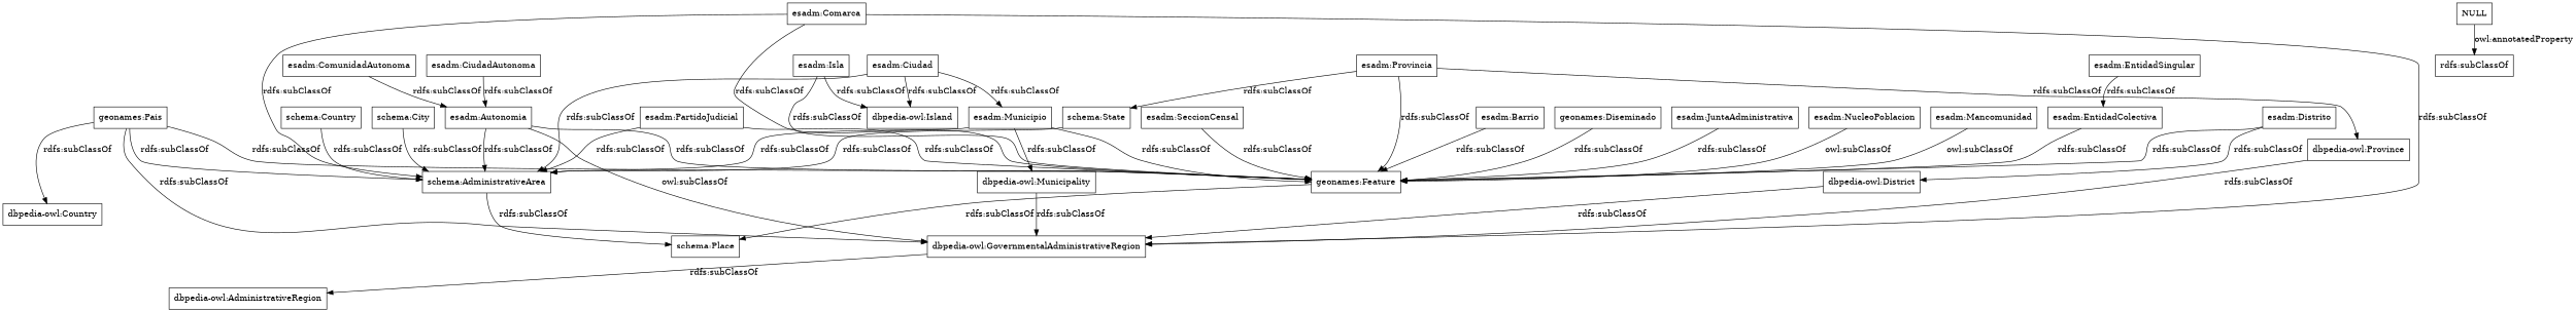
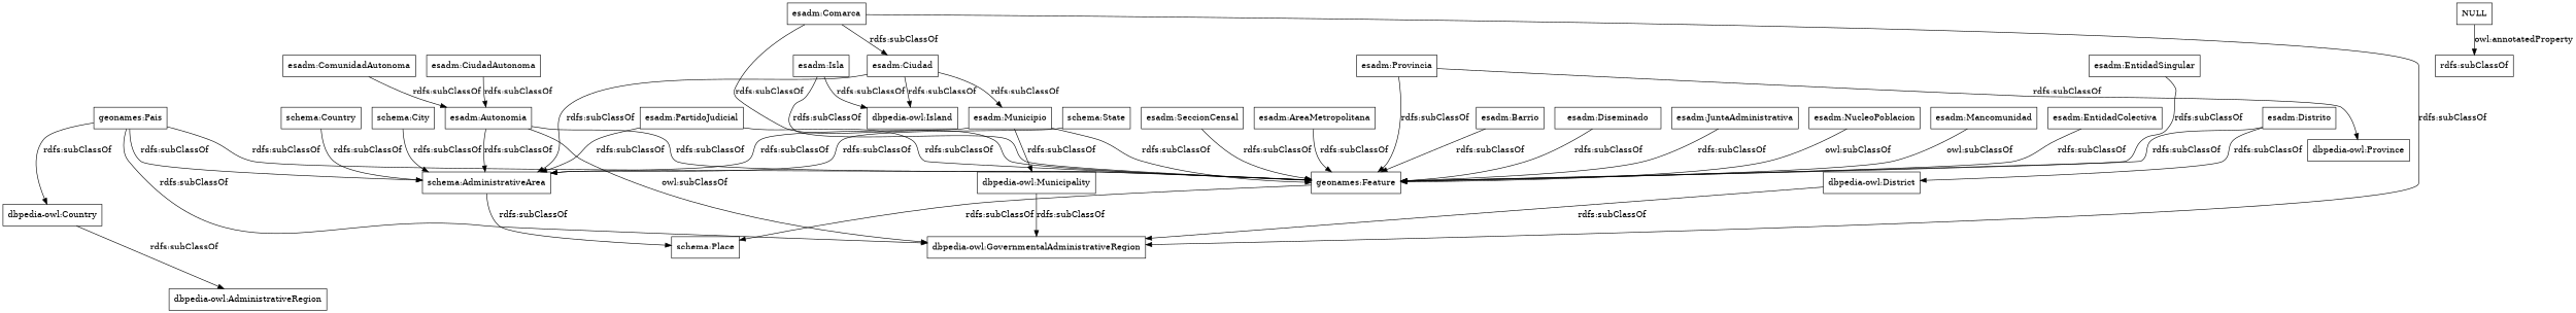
  digraph {
    rankdir=TB
    node [color=black shape=rectangle]
    "esadm:Mancomunidad"
    "geonames:Feature"
    "schema:Place"
    "esadm:Comarca"
    "schema:AdministrativeArea"
    "dbpedia-owl:GovernmentalAdministrativeRegion"
    "dbpedia-owl:AdministrativeRegion"
    "esadm:Isla"
    "dbpedia-owl:Island"
    "schema:State"
    "dbpedia-owl:Province"
    "schema:Country"
    "esadm:EntidadSingular"
    "esadm:Municipio"
    "dbpedia-owl:Municipality"
    n16 [label="geonames:Pais"]
    "dbpedia-owl:Country"
    "esadm:CiudadAutonoma"
    "esadm:Autonomia"
    "esadm:Barrio"
-   "esadm:Diseminado" [label="geonames:Diseminado"]
+   "esadm:Diseminado"
    "esadm:JuntaAdministrativa"
    "schema:City"
    "esadm:NucleoPoblacion"
    "esadm:Provincia"
    "esadm:EntidadColectiva"
    "esadm:PartidoJudicial"
    "esadm:ComunidadAutonoma"
    "esadm:Ciudad"
    "dbpedia-owl:District"
    "esadm:Distrito"
    "esadm:SeccionCensal"
+   "esadm:AreaMetropolitana"
    NULL
    "rdfs:subClassOf"
    "esadm:Mancomunidad" -> "geonames:Feature" [label="owl:subClassOf"]
    "geonames:Feature" -> "schema:Place" [label="rdfs:subClassOf"]
    "esadm:Comarca" -> "geonames:Feature" [label="rdfs:subClassOf"]
-   "esadm:Comarca" -> "schema:AdministrativeArea" [label="rdfs:subClassOf"]
+   "esadm:Comarca" -> "esadm:Ciudad" [label="rdfs:subClassOf"]
    "esadm:Comarca" -> "dbpedia-owl:GovernmentalAdministrativeRegion" [label="rdfs:subClassOf"]
    "schema:AdministrativeArea" -> "schema:Place" [label="rdfs:subClassOf"]
-   "dbpedia-owl:GovernmentalAdministrativeRegion" -> "dbpedia-owl:AdministrativeRegion" [label="rdfs:subClassOf"]
+   "dbpedia-owl:Country" -> "dbpedia-owl:AdministrativeRegion" [label="rdfs:subClassOf"]
    "esadm:Isla" -> "geonames:Feature" [label="rdfs:subClassOf"]
    "esadm:Isla" -> "dbpedia-owl:Island" [label="rdfs:subClassOf"]
    "schema:State" -> "schema:AdministrativeArea" [label="rdfs:subClassOf"]
-   "dbpedia-owl:Province" -> "dbpedia-owl:GovernmentalAdministrativeRegion" [label="rdfs:subClassOf"]
    "schema:Country" -> "schema:AdministrativeArea" [label="rdfs:subClassOf"]
-   "esadm:EntidadSingular" -> "esadm:EntidadColectiva" [label="rdfs:subClassOf"]
+   "esadm:EntidadSingular" -> "geonames:Feature" [label="rdfs:subClassOf"]
    "esadm:Municipio" -> "geonames:Feature" [label="rdfs:subClassOf"]
    "esadm:Municipio" -> "schema:AdministrativeArea" [label="rdfs:subClassOf"]
    "esadm:Municipio" -> "dbpedia-owl:Municipality" [label="rdfs:subClassOf"]
    "dbpedia-owl:Municipality" -> "dbpedia-owl:GovernmentalAdministrativeRegion" [label="rdfs:subClassOf"]
    n16 -> "geonames:Feature" [label="rdfs:subClassOf"]
    n16 -> "schema:AdministrativeArea" [label="rdfs:subClassOf"]
    n16 -> "dbpedia-owl:GovernmentalAdministrativeRegion" [label="rdfs:subClassOf"]
    n16 -> "dbpedia-owl:Country" [label="rdfs:subClassOf"]
    "esadm:CiudadAutonoma" -> "esadm:Autonomia" [label="rdfs:subClassOf"]
    "esadm:Autonomia" -> "geonames:Feature" [label="rdfs:subClassOf"]
    "esadm:Autonomia" -> "schema:AdministrativeArea" [label="rdfs:subClassOf"]
    "esadm:Autonomia" -> "dbpedia-owl:GovernmentalAdministrativeRegion" [label="owl:subClassOf"]
    "esadm:Barrio" -> "geonames:Feature" [label="rdfs:subClassOf"]
    "esadm:Diseminado" -> "geonames:Feature" [label="rdfs:subClassOf"]
    "esadm:JuntaAdministrativa" -> "geonames:Feature" [label="rdfs:subClassOf"]
    "schema:City" -> "schema:AdministrativeArea" [label="rdfs:subClassOf"]
    "esadm:NucleoPoblacion" -> "geonames:Feature" [label="owl:subClassOf"]
    "esadm:Provincia" -> "geonames:Feature" [label="rdfs:subClassOf"]
-   "esadm:Provincia" -> "schema:State" [label="rdfs:subClassOf"]
    "esadm:Provincia" -> "dbpedia-owl:Province" [label="rdfs:subClassOf"]
    "esadm:EntidadColectiva" -> "geonames:Feature" [label="rdfs:subClassOf"]
    "esadm:PartidoJudicial" -> "geonames:Feature" [label="rdfs:subClassOf"]
    "esadm:PartidoJudicial" -> "schema:AdministrativeArea" [label="rdfs:subClassOf"]
    "esadm:ComunidadAutonoma" -> "esadm:Autonomia" [label="rdfs:subClassOf"]
    "esadm:Ciudad" -> "schema:AdministrativeArea" [label="rdfs:subClassOf"]
    "esadm:Ciudad" -> "dbpedia-owl:Island" [label="rdfs:subClassOf"]
    "esadm:Ciudad" -> "esadm:Municipio" [label="rdfs:subClassOf"]
    "dbpedia-owl:District" -> "dbpedia-owl:GovernmentalAdministrativeRegion" [label="rdfs:subClassOf"]
    "esadm:Distrito" -> "geonames:Feature" [label="rdfs:subClassOf"]
    "esadm:Distrito" -> "dbpedia-owl:District" [label="rdfs:subClassOf"]
    "esadm:SeccionCensal" -> "geonames:Feature" [label="rdfs:subClassOf"]
+   "esadm:AreaMetropolitana" -> "geonames:Feature" [label="rdfs:subClassOf"]
    NULL -> "rdfs:subClassOf" [label="owl:annotatedProperty"]
  }
